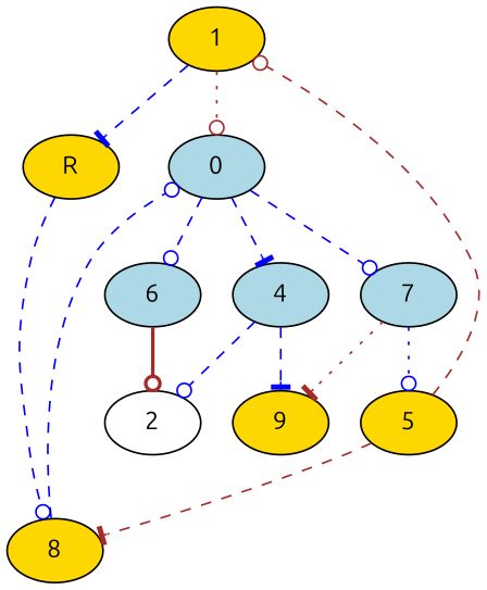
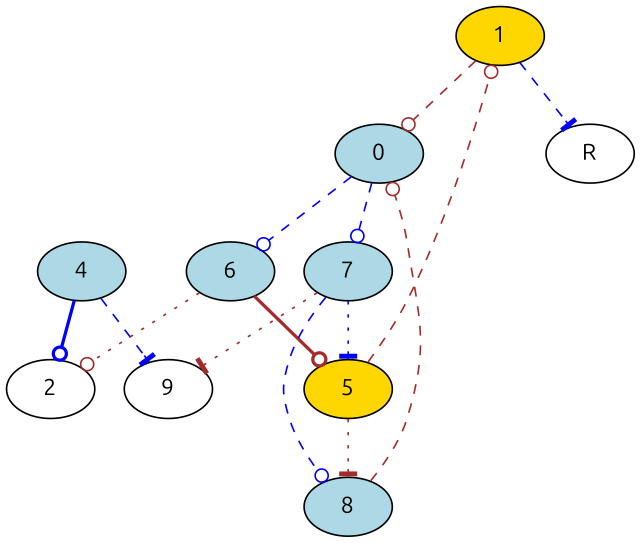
  digraph {
    fontname=Ubuntu
    node [fillcolor=gold fontname=Ubuntu style=filled]
    edge [arrowhead=odot color=blue fontname=Ubuntu style=dashed]
    1
    n2 [fillcolor=lightblue label=0]
-   R
+   R [fillcolor=white]
    4 [fillcolor=lightblue]
    6 [fillcolor=lightblue]
    7 [fillcolor=lightblue]
    2 [fillcolor=white]
-   9
+   9 [fillcolor=white]
    5
-   8
-   1 -> n2 [color=brown style=dotted]
+   8 [fillcolor=lightblue]
+   1 -> n2 [color=brown]
    1 -> R [arrowhead=tee]
-   n2 -> 4 [arrowhead=tee]
    n2 -> 6
    n2 -> 7
-   R -> 8
-   4 -> 2
+   7 -> 8
+   4 -> 2 [style=bold]
    4 -> 9 [arrowhead=tee]
-   6 -> 2 [color=brown style=bold]
+   6 -> 2 [color=brown style=dotted]
+   6 -> 5 [color=brown style=bold]
    7 -> 9 [arrowhead=tee color=brown style=dotted]
-   7 -> 5 [style=dotted]
+   7 -> 5 [arrowhead=tee style=dotted]
    5 -> 1 [color=brown]
-   5 -> 8 [arrowhead=tee color=brown]
-   8 -> n2
+   5 -> 8 [arrowhead=tee color=brown style=dotted]
+   8 -> n2 [color=brown]
  }
